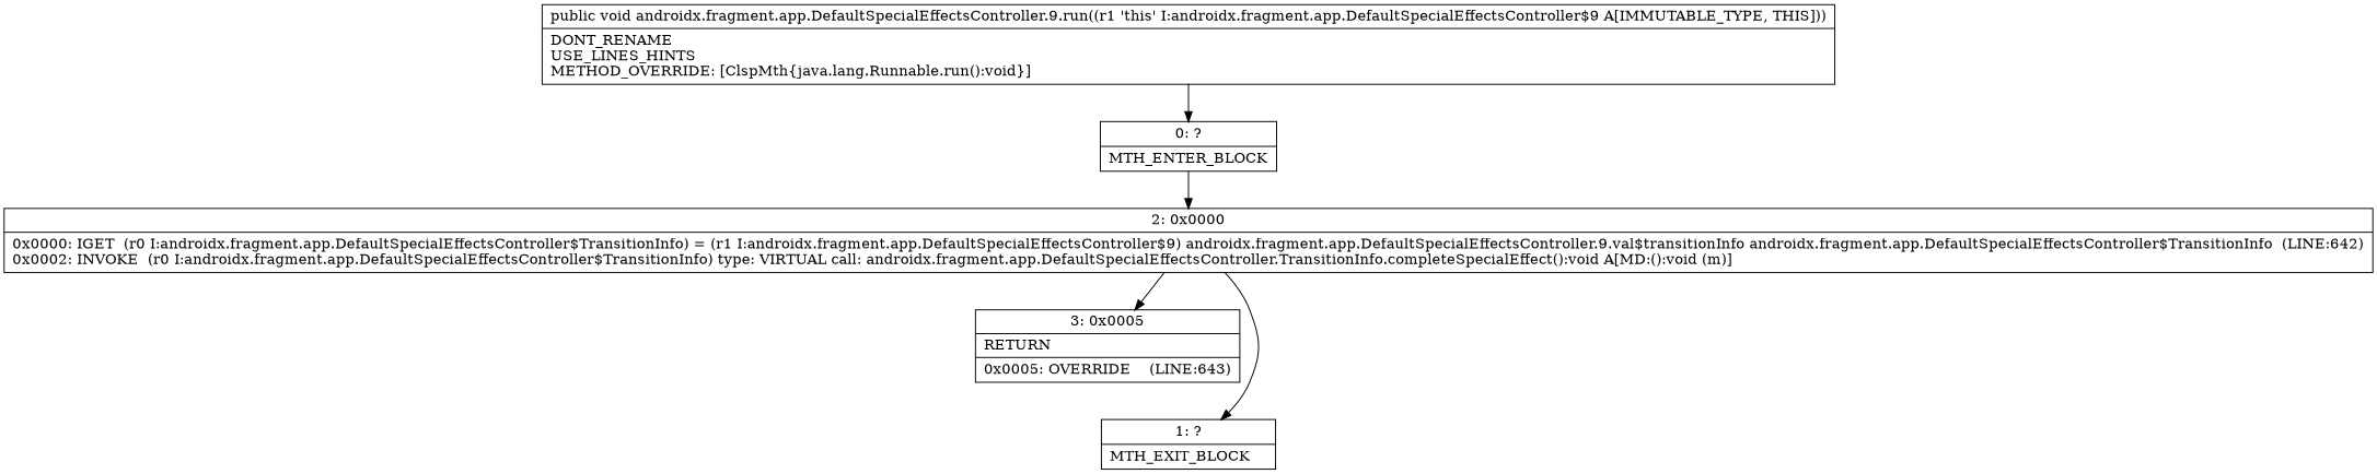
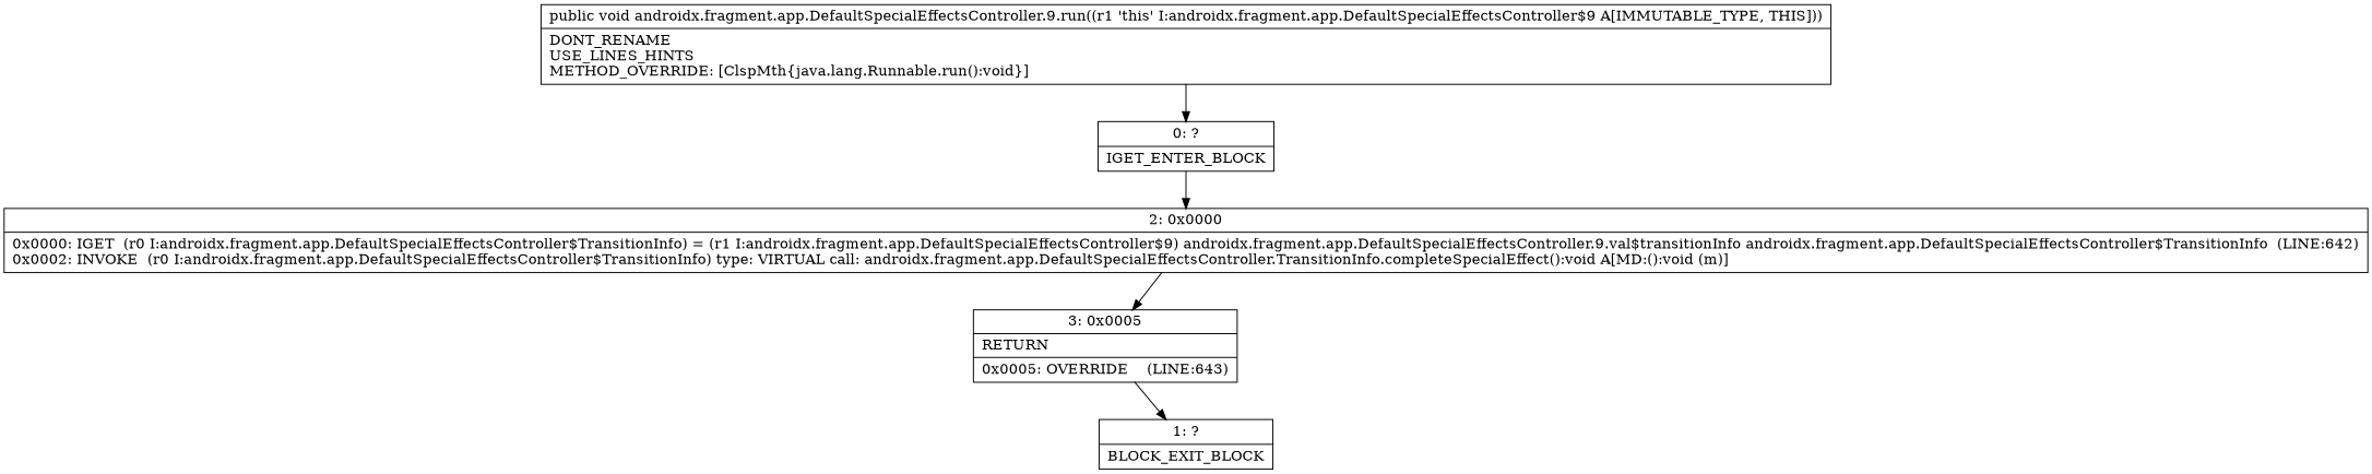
  digraph {
    node [shape=record]
-   n1 [label="{0\:\ ?|MTH_ENTER_BLOCK\l}"]
+   n1 [label="{0\:\ ?|IGET_ENTER_BLOCK\l}"]
    n2 [label="{2\:\ 0x0000|0x0000: IGET  (r0 I:androidx.fragment.app.DefaultSpecialEffectsController$TransitionInfo) = (r1 I:androidx.fragment.app.DefaultSpecialEffectsController$9) androidx.fragment.app.DefaultSpecialEffectsController.9.val$transitionInfo androidx.fragment.app.DefaultSpecialEffectsController$TransitionInfo  (LINE:642)\l0x0002: INVOKE  (r0 I:androidx.fragment.app.DefaultSpecialEffectsController$TransitionInfo) type: VIRTUAL call: androidx.fragment.app.DefaultSpecialEffectsController.TransitionInfo.completeSpecialEffect():void A[MD:():void (m)]\l}"]
    n3 [label="{3\:\ 0x0005|RETURN\l|0x0005: OVERRIDE    (LINE:643)\l}"]
-   n4 [label="{1\:\ ?|MTH_EXIT_BLOCK\l}"]
+   n4 [label="{1\:\ ?|BLOCK_EXIT_BLOCK\l}"]
    n5 [label="{public void androidx.fragment.app.DefaultSpecialEffectsController.9.run((r1 'this' I:androidx.fragment.app.DefaultSpecialEffectsController$9 A[IMMUTABLE_TYPE, THIS]))  | DONT_RENAME\lUSE_LINES_HINTS\lMETHOD_OVERRIDE: [ClspMth\{java.lang.Runnable.run():void\}]\l}"]
    n1 -> n2
    n2 -> n3
-   n2 -> n4
+   n3 -> n4
    n5 -> n1
  }
